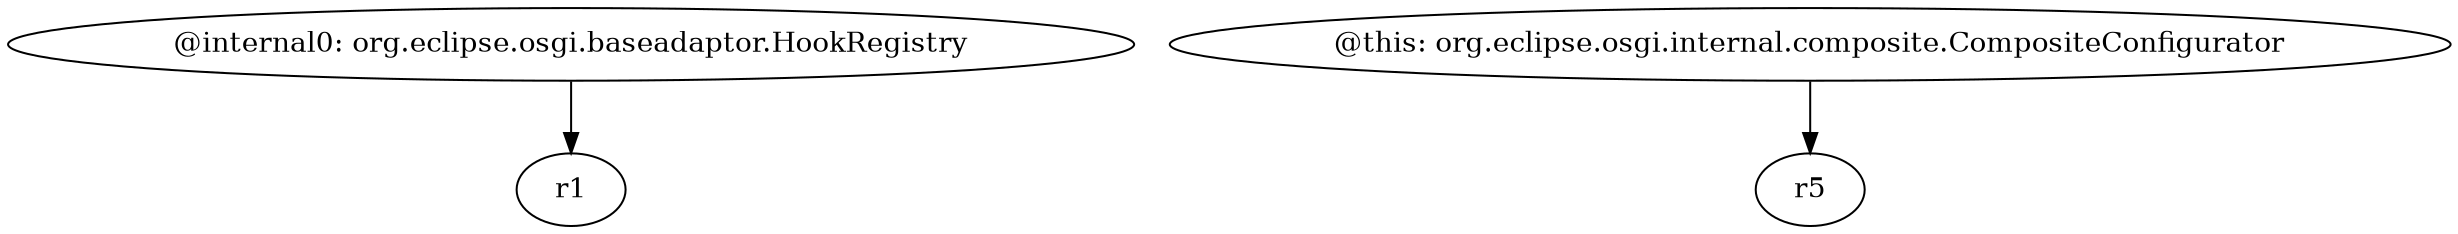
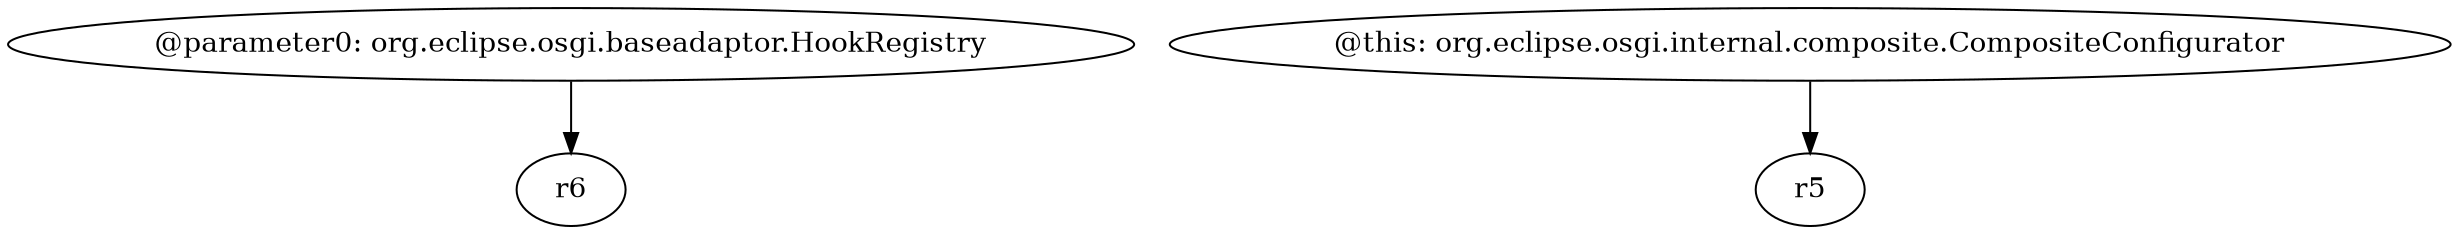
  digraph {
-   n1 [label="@internal0: org.eclipse.osgi.baseadaptor.HookRegistry"]
-   n2 [label=r1]
+   n1 [label="@parameter0: org.eclipse.osgi.baseadaptor.HookRegistry"]
+   n2 [label=r6]
    n3 [label="@this: org.eclipse.osgi.internal.composite.CompositeConfigurator"]
    n4 [label=r5]
    n1 -> n2
    n3 -> n4
  }
